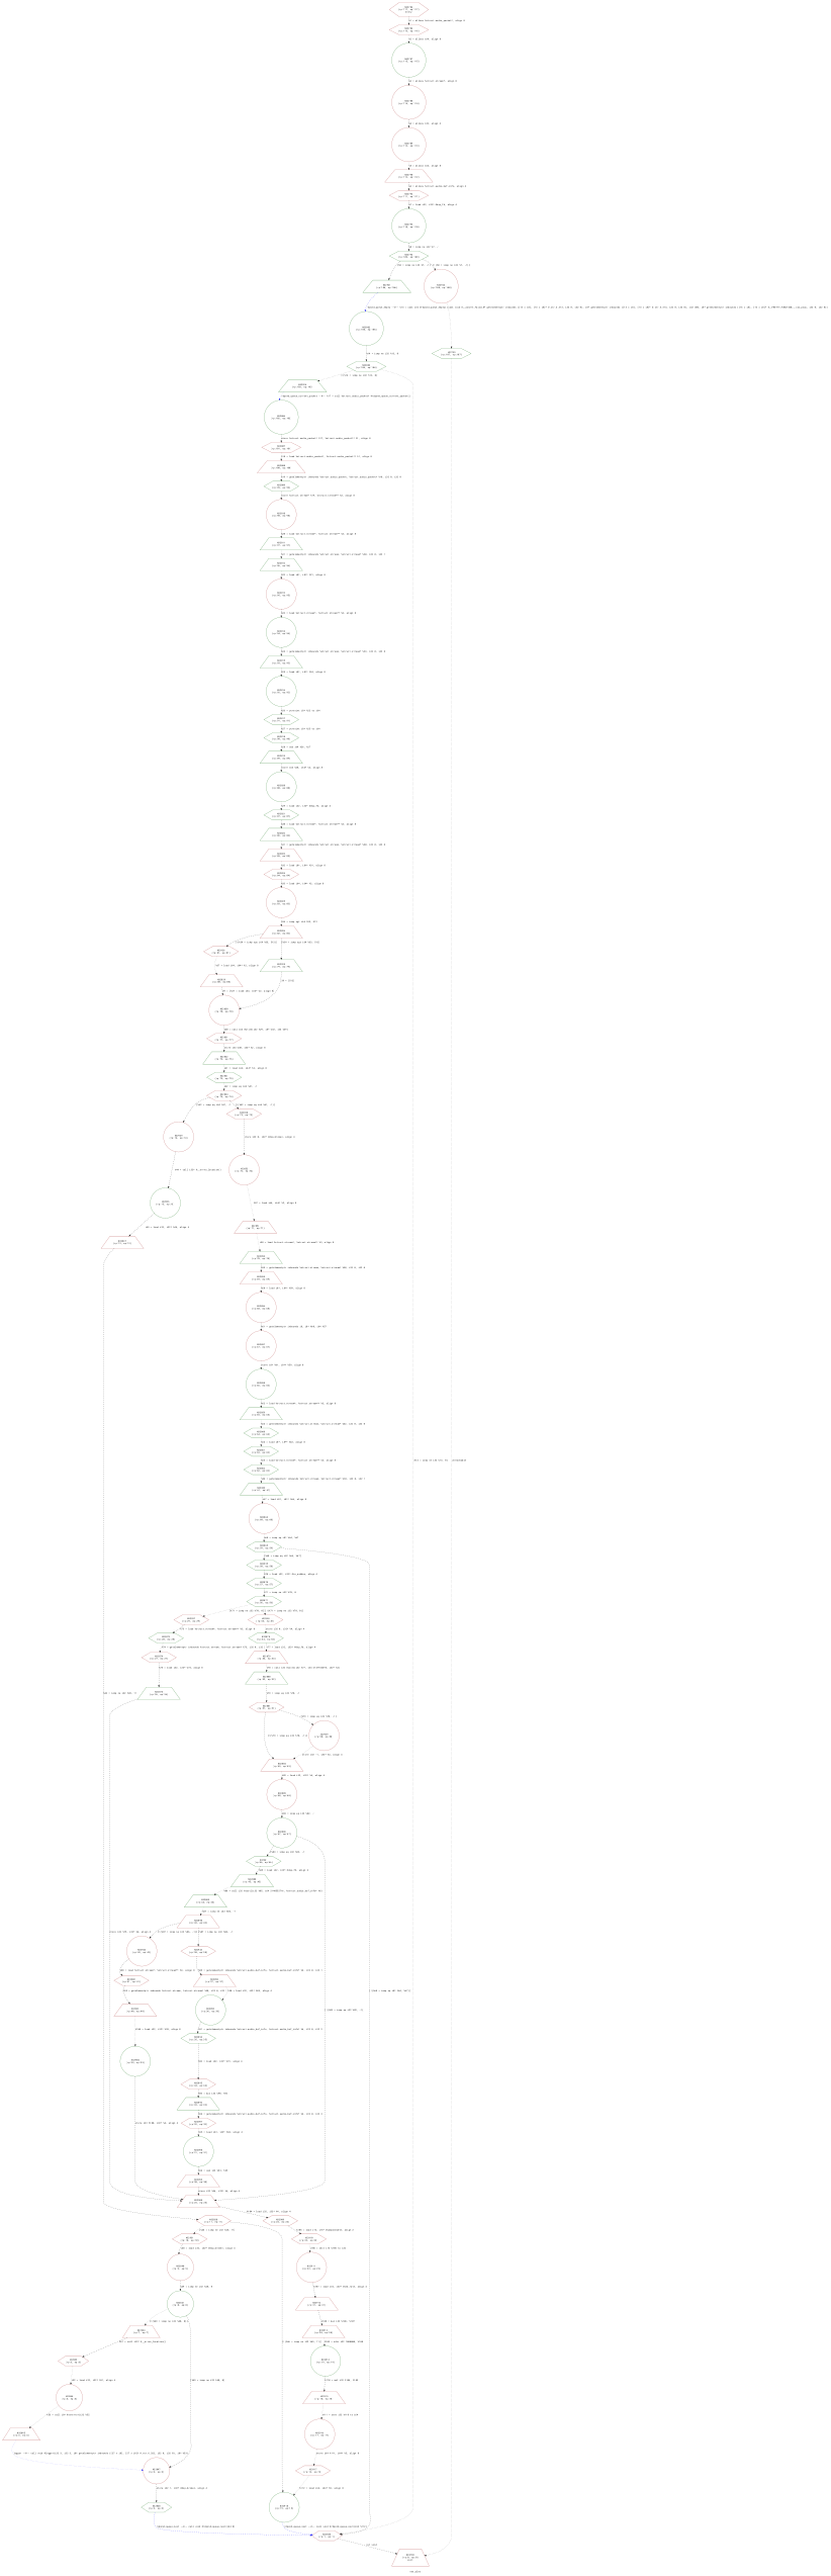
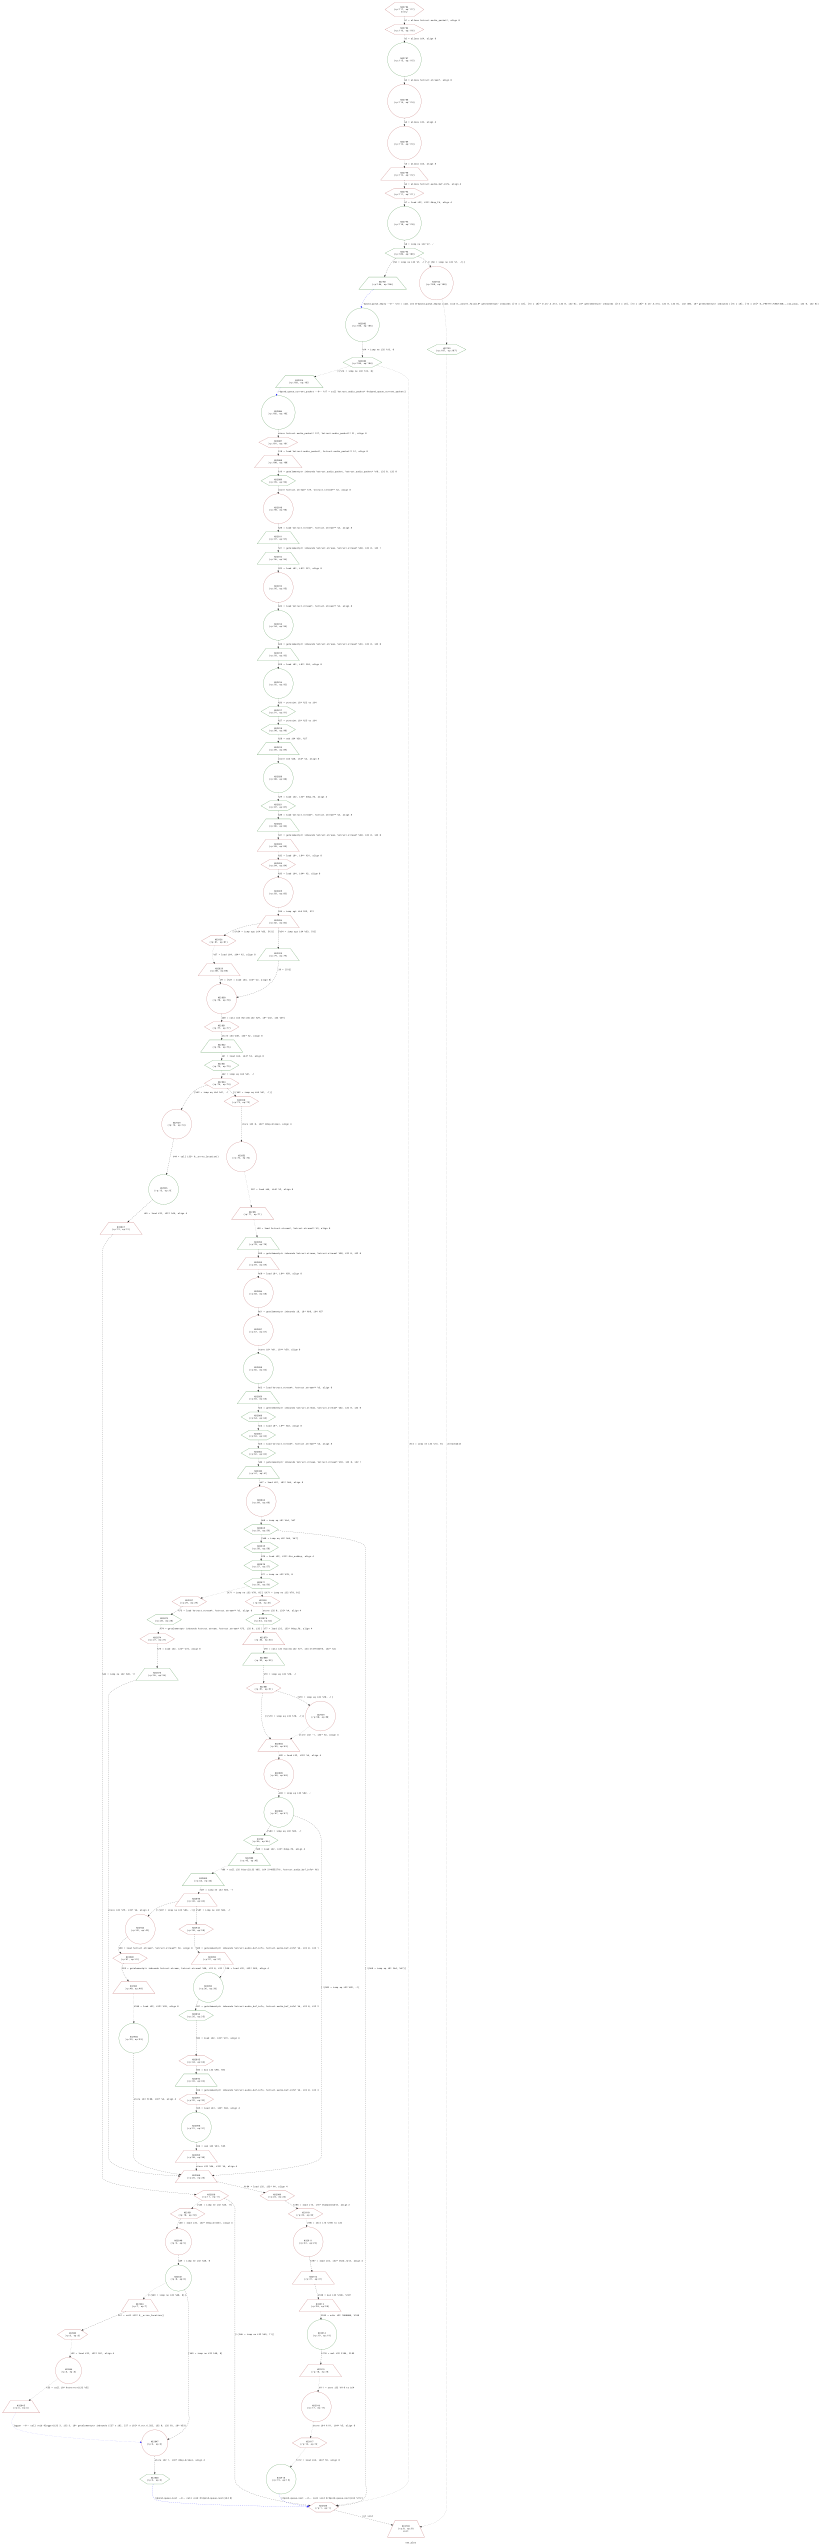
  digraph {
    fontname="Roboto Mono"
    label=oss_play
    node [color=brown fontname="Roboto Mono" shape=hexagon]
    edge [fontname="Roboto Mono" style=dashed]
    n1 [label="N32783\n(rp:0, ep:0)\nexit" shape=trapezium]
    n2 [label="N32784\n(rp:117, ep:117)\nentry"]
    n3 [label="N32786\n(rp:116, ep:116)"]
    n4 [color=darkgreen label="N32787\n(rp:115, ep:115)" shape=circle]
    n5 [label="N32788\n(rp:114, ep:114)" shape=circle]
    n6 [label="N32789\n(rp:113, ep:113)" shape=circle]
    n7 [label="N32790\n(rp:112, ep:112)" shape=trapezium]
    n8 [label="N32794\n(rp:111, ep:111)"]
    n9 [color=darkgreen label="N32795\n(rp:110, ep:110)" shape=circle]
    n10 [color=darkgreen label="N32796\n(rp:109, ep:109)"]
    n11 [color=darkgreen label="N32921\n(rp:106, ep:106)" shape=trapezium]
    n12 [label="N32922\n(rp:108, ep:108)" shape=circle]
    n13 [color=darkgreen label="N32802\n(rp:105, ep:105)" shape=circle]
    n14 [color=darkgreen label="N32799\n(rp:107, ep:107)"]
    n15 [color=darkgreen label="N32803\n(rp:104, ep:104)"]
    n16 [color=darkgreen label="N32924\n(rp:103, ep:103)" shape=trapezium]
    n17 [label="N32920\n(rp:1, ep:1)"]
    n18 [color=darkgreen label="N32806\n(rp:102, ep:102)" shape=circle]
    n19 [label="N32807\n(rp:101, ep:101)"]
    n20 [label="N32808\n(rp:100, ep:100)" shape=trapezium]
    n21 [color=darkgreen label="N32809\n(rp:99, ep:99)"]
    n22 [label="N32810\n(rp:98, ep:98)" shape=circle]
    n23 [color=darkgreen label="N32811\n(rp:97, ep:97)" shape=trapezium]
    n24 [color=darkgreen label="N32812\n(rp:96, ep:96)" shape=trapezium]
    n25 [label="N32813\n(rp:95, ep:95)" shape=circle]
    n26 [color=darkgreen label="N32814\n(rp:94, ep:94)" shape=circle]
    n27 [color=darkgreen label="N32815\n(rp:93, ep:93)" shape=trapezium]
    n28 [color=darkgreen label="N32816\n(rp:92, ep:92)" shape=circle]
    n29 [color=darkgreen label="N32817\n(rp:91, ep:91)"]
    n30 [color=darkgreen label="N32818\n(rp:90, ep:90)"]
    n31 [color=darkgreen label="N32819\n(rp:89, ep:89)" shape=trapezium]
    n32 [color=darkgreen label="N32820\n(rp:88, ep:88)" shape=circle]
    n33 [color=darkgreen label="N32821\n(rp:87, ep:87)"]
    n34 [color=darkgreen label="N32822\n(rp:86, ep:86)" shape=trapezium]
    n35 [label="N32823\n(rp:85, ep:85)" shape=trapezium]
    n36 [label="N32824\n(rp:84, ep:84)"]
    n37 [label="N32825\n(rp:83, ep:83)" shape=circle]
    n38 [label="N32826\n(rp:82, ep:82)" shape=trapezium]
    n39 [color=darkgreen label="N32925\n(rp:79, ep:79)" shape=trapezium]
    n40 [label="N32926\n(rp:81, ep:81)"]
    n41 [label="N32830\n(rp:78, ep:78)" shape=circle]
    n42 [label="N32829\n(rp:80, ep:80)" shape=trapezium]
    n43 [label="N32831\n(rp:77, ep:77)"]
    n44 [color=darkgreen label="N32832\n(rp:76, ep:76)" shape=trapezium]
    n45 [color=darkgreen label="N32833\n(rp:75, ep:75)"]
    n46 [label="N32834\n(rp:74, ep:74)"]
    n47 [label="N32929\n(rp:14, ep:14)" shape=circle]
    n48 [label="N32930\n(rp:73, ep:73)"]
    n49 [color=darkgreen label="N32836\n(rp:13, ep:13)" shape=circle]
    n50 [label="N32852\n(rp:72, ep:72)" shape=circle]
    n51 [label="N32837\n(rp:12, ep:12)" shape=trapezium]
    n52 [label="N32853\n(rp:71, ep:71)" shape=trapezium]
    n53 [label="N32838\n(rp:11, ep:11)"]
    n54 [label="N32931\n(rp:10, ep:10)"]
    n55 [label="N32840\n(rp:9, ep:9)" shape=circle]
    n56 [color=darkgreen label="N32841\n(rp:8, ep:8)" shape=circle]
    n57 [label="N32934\n(rp:7, ep:7)" shape=trapezium]
    n58 [label="N32847\n(rp:3, ep:3)" shape=circle]
    n59 [label="N32843\n(rp:6, ep:6)"]
    n60 [color=darkgreen label="N32848\n(rp:2, ep:2)"]
    n61 [label="N32844\n(rp:5, ep:5)" shape=circle]
    n62 [label="N32845\n(rp:4, ep:4)" shape=trapezium]
    n63 [color=darkgreen label="N32854\n(rp:70, ep:70)" shape=trapezium]
    n64 [label="N32855\n(rp:69, ep:69)" shape=trapezium]
    n65 [label="N32856\n(rp:68, ep:68)" shape=circle]
    n66 [label="N32857\n(rp:67, ep:67)" shape=circle]
    n67 [color=darkgreen label="N32858\n(rp:66, ep:66)" shape=circle]
    n68 [color=darkgreen label="N32859\n(rp:65, ep:65)" shape=trapezium]
    n69 [color=darkgreen label="N32860\n(rp:64, ep:64)"]
    n70 [color=darkgreen label="N32861\n(rp:63, ep:63)"]
    n71 [color=darkgreen label="N32862\n(rp:62, ep:62)"]
    n72 [color=darkgreen label="N32863\n(rp:61, ep:61)" shape=trapezium]
    n73 [label="N32864\n(rp:60, ep:60)" shape=circle]
    n74 [color=darkgreen label="N32865\n(rp:59, ep:59)"]
    n75 [color=darkgreen label="N32935\n(rp:58, ep:58)"]
    n76 [color=darkgreen label="N32870\n(rp:57, ep:57)"]
    n77 [color=darkgreen label="N32871\n(rp:56, ep:56)"]
    n78 [label="N32937\n(rp:29, ep:29)"]
    n79 [label="N32938\n(rp:55, ep:55)"]
    n80 [color=darkgreen label="N32873\n(rp:28, ep:28)"]
    n81 [color=darkgreen label="N32878\n(rp:54, ep:54)"]
    n82 [label="N32874\n(rp:27, ep:27)"]
    n83 [label="N32879\n(rp:53, ep:53)" shape=trapezium]
    n84 [color=darkgreen label="N32875\n(rp:26, ep:26)" shape=trapezium]
    n85 [label="N32908\n(rp:25, ep:25)" shape=trapezium]
    n86 [label="N32909\n(rp:24, ep:24)"]
    n87 [label="N32910\n(rp:23, ep:23)"]
    n88 [color=darkgreen label="N32880\n(rp:52, ep:52)" shape=trapezium]
    n89 [label="N32881\n(rp:51, ep:51)"]
    n90 [label="N32939\n(rp:50, ep:50)" shape=circle]
    n91 [label="N32884\n(rp:49, ep:49)" shape=trapezium]
    n92 [label="N32885\n(rp:48, ep:48)" shape=circle]
    n93 [color=darkgreen label="N32886\n(rp:47, ep:47)" shape=circle]
    n94 [color=darkgreen label="N32941\n(rp:46, ep:46)"]
    n95 [color=darkgreen label="N32888\n(rp:45, ep:45)" shape=trapezium]
    n96 [color=darkgreen label="N32889\n(rp:44, ep:44)" shape=trapezium]
    n97 [label="N32890\n(rp:43, ep:43)" shape=trapezium]
    n98 [label="N32943\n(rp:38, ep:38)"]
    n99 [label="N32944\n(rp:42, ep:42)" shape=circle]
    n100 [label="N32892\n(rp:37, ep:37)" shape=trapezium]
    n101 [label="N32902\n(rp:41, ep:41)"]
    n102 [color=darkgreen label="N32893\n(rp:36, ep:36)" shape=circle]
    n103 [label="N32903\n(rp:40, ep:40)" shape=trapezium]
    n104 [color=darkgreen label="N32894\n(rp:35, ep:35)"]
    n105 [label="N32895\n(rp:34, ep:34)"]
    n106 [color=darkgreen label="N32896\n(rp:33, ep:33)" shape=trapezium]
    n107 [label="N32897\n(rp:32, ep:32)"]
    n108 [color=darkgreen label="N32898\n(rp:31, ep:31)" shape=circle]
    n109 [label="N32899\n(rp:30, ep:30)" shape=trapezium]
    n110 [color=darkgreen label="N32904\n(rp:39, ep:39)" shape=circle]
    n111 [label="N32911\n(rp:22, ep:22)" shape=circle]
    n112 [label="N32912\n(rp:21, ep:21)" shape=trapezium]
    n113 [label="N32913\n(rp:20, ep:20)" shape=trapezium]
    n114 [color=darkgreen label="N32914\n(rp:19, ep:19)" shape=circle]
    n115 [label="N32915\n(rp:18, ep:18)" shape=trapezium]
    n116 [label="N32916\n(rp:17, ep:17)" shape=circle]
    n117 [label="N32917\n(rp:16, ep:16)"]
    n118 [color=darkgreen label="N32918\n(rp:15, ep:15)" shape=circle]
    n2 -> n3 [label="%1 = alloca %struct.audio_packet*, align 8"]
    n3 -> n4 [label="%2 = alloca i64, align 8" style=dotted]
    n4 -> n5 [label="%3 = alloca %struct.stream*, align 8"]
    n5 -> n6 [label="%4 = alloca i32, align 4"]
    n6 -> n7 [label="%5 = alloca i64, align 8" style=dotted]
    n7 -> n8 [label="%6 = alloca %struct.audio_buf_info, align 4"]
    n8 -> n9 [label="%7 = load i32, i32* @dsp_fd, align 4"]
    n9 -> n10 [label="%8 = icmp ne i32 %7, -1"]
    n10 -> n11 [label="[%8 = icmp ne i32 %7, -1]"]
    n10 -> n12 [label="[!(%8 = icmp ne i32 %7, -1)]"]
    n11 -> n13 [color=blue label="rdpsnd_queue_empty --@-- %13 = call i32 @rdpsnd_queue_empty()"]
    n12 -> n14 [label="call void @__assert_fail(i8* getelementptr inbounds ([13 x i8], [13 x i8]* @.str.4.313, i32 0, i32 0), i8* getelementptr inbounds ([13 x i8], [13 x i8]* @.str.5.314, i32 0, i32 0), i32 406, i8* getelementptr inbounds ([16 x i8], [16 x i8]* @__PRETTY_FUNCTION__.oss_play, i32 0, i32 0))" style=dotted]
    n13 -> n15 [label="%14 = icmp ne i32 %13, 0"]
    n14 -> n1 [label=unreachable style=dotted]
    n15 -> n16 [label="[!(%14 = icmp ne i32 %13, 0)]" style=dotted]
    n15 -> n17 [label="[%14 = icmp ne i32 %13, 0]" style=dotted]
    n16 -> n18 [color=blue label="rdpsnd_queue_current_packet --@-- %17 = call %struct.audio_packet* @rdpsnd_queue_current_packet()" style=dotted]
    n17 -> n1 [label="ret void"]
    n18 -> n19 [label="store %struct.audio_packet* %17, %struct.audio_packet** %1, align 8"]
    n19 -> n20 [label="%18 = load %struct.audio_packet*, %struct.audio_packet** %1, align 8" style=dotted]
    n20 -> n21 [label="%19 = getelementptr inbounds %struct.audio_packet, %struct.audio_packet* %18, i32 0, i32 0"]
    n21 -> n22 [label="store %struct.stream* %19, %struct.stream** %3, align 8"]
    n22 -> n23 [label="%20 = load %struct.stream*, %struct.stream** %3, align 8"]
    n23 -> n24 [label="%21 = getelementptr inbounds %struct.stream, %struct.stream* %20, i32 0, i32 1" style=dotted]
    n24 -> n25 [label="%22 = load i8*, i8** %21, align 8" style=dotted]
    n25 -> n26 [label="%23 = load %struct.stream*, %struct.stream** %3, align 8"]
    n26 -> n27 [label="%24 = getelementptr inbounds %struct.stream, %struct.stream* %23, i32 0, i32 0"]
    n27 -> n28 [label="%25 = load i8*, i8** %24, align 8"]
    n28 -> n29 [label="%26 = ptrtoint i8* %22 to i64"]
    n29 -> n30 [label="%27 = ptrtoint i8* %25 to i64"]
    n30 -> n31 [label="%28 = sub i64 %26, %27" style=dotted]
    n31 -> n32 [label="store i64 %28, i64* %2, align 8"]
    n32 -> n33 [label="%29 = load i32, i32* @dsp_fd, align 4" style=dotted]
    n33 -> n34 [label="%30 = load %struct.stream*, %struct.stream** %3, align 8"]
    n34 -> n35 [label="%31 = getelementptr inbounds %struct.stream, %struct.stream* %30, i32 0, i32 0" style=dotted]
    n35 -> n36 [label="%32 = load i8*, i8** %31, align 8" style=dotted]
    n36 -> n37 [label="%33 = load i64, i64* %2, align 8"]
    n37 -> n38 [label="%34 = icmp sgt i64 %33, 512" style=dotted]
    n38 -> n39 [label="[%34 = icmp sgt i64 %33, 512]"]
    n38 -> n40 [label="[!(%34 = icmp sgt i64 %33, 512)]"]
    n39 -> n41 [label="39 = [512]"]
    n40 -> n42 [label="%37 = load i64, i64* %2, align 8" style=dotted]
    n41 -> n43 [label="%40 = call i64 @write(i32 %29, i8* %32, i64 %39)"]
    n42 -> n41 [label="39 = [%37 = load i64, i64* %2, align 8]"]
    n43 -> n44 [label="store i64 %40, i64* %2, align 8"]
    n44 -> n45 [label="%41 = load i64, i64* %2, align 8" style=dotted]
    n45 -> n46 [label="%42 = icmp eq i64 %41, -1" style=dotted]
    n46 -> n47 [label="[%42 = icmp eq i64 %41, -1]"]
    n46 -> n48 [label="[!(%42 = icmp eq i64 %41, -1)]"]
    n47 -> n49 [label="%44 = call i32* @__errno_location()"]
    n48 -> n50 [label="store i32 0, i32* @dsp_broken, align 4"]
    n49 -> n51 [label="%45 = load i32, i32* %44, align 4"]
    n50 -> n52 [label="%57 = load i64, i64* %2, align 8" style=dotted]
    n51 -> n53 [label="%46 = icmp ne i32 %45, 11"]
    n52 -> n63 [label="%58 = load %struct.stream*, %struct.stream** %3, align 8" style=dotted]
-   n53 -> n118 [label="[!(%46 = icmp ne i32 %45, 11)]"]
+   n53 -> n17 [label="[!(%46 = icmp ne i32 %45, 11)]"]
    n53 -> n54 [label="[%46 = icmp ne i32 %45, 11]" style=dotted]
    n54 -> n55 [label="%48 = load i32, i32* @dsp_broken, align 4"]
    n55 -> n56 [label="%49 = icmp ne i32 %48, 0"]
    n56 -> n57 [label="[!(%49 = icmp ne i32 %48, 0)]" style=dotted]
    n56 -> n58 [label="[%49 = icmp ne i32 %48, 0]"]
    n57 -> n59 [label="%51 = call i32* @__errno_location()"]
    n58 -> n60 [label="store i32 1, i32* @dsp_broken, align 4"]
    n59 -> n61 [label="%52 = load i32, i32* %51, align 4" style=dotted]
    n60 -> n17 [color=blue label="rdpsnd_queue_next --@-- call void @rdpsnd_queue_next(i64 0)"]
    n61 -> n62 [label="%53 = call i8* @strerror(i32 %52)" style=dotted]
    n62 -> n58 [color=blue label="logger --@-- call void @logger(i32 3, i32 3, i8* getelementptr inbounds ([27 x i8], [27 x i8]* @.str.6.322, i32 0, i32 0), i8* %53)" style=dotted]
    n63 -> n64 [label="%59 = getelementptr inbounds %struct.stream, %struct.stream* %58, i32 0, i32 0"]
    n64 -> n65 [label="%60 = load i8*, i8** %59, align 8" style=dotted]
    n65 -> n66 [label="%61 = getelementptr inbounds i8, i8* %60, i64 %57"]
    n66 -> n67 [label="store i8* %61, i8** %59, align 8" style=dotted]
    n67 -> n68 [label="%62 = load %struct.stream*, %struct.stream** %3, align 8"]
    n68 -> n69 [label="%63 = getelementptr inbounds %struct.stream, %struct.stream* %62, i32 0, i32 0" style=dotted]
    n69 -> n70 [label="%64 = load i8*, i8** %63, align 8" style=dotted]
    n70 -> n71 [label="%65 = load %struct.stream*, %struct.stream** %3, align 8" style=dotted]
    n71 -> n72 [label="%66 = getelementptr inbounds %struct.stream, %struct.stream* %65, i32 0, i32 1" style=dotted]
    n72 -> n73 [label="%67 = load i8*, i8** %66, align 8"]
    n73 -> n74 [label="%68 = icmp eq i8* %64, %67" style=dotted]
    n74 -> n17 [label="[!(%68 = icmp eq i8* %64, %67)]"]
    n74 -> n75 [label="[%68 = icmp eq i8* %64, %67]" style=dotted]
    n75 -> n76 [label="%70 = load i32, i32* @in_esddsp, align 4"]
    n76 -> n77 [label="%71 = icmp ne i32 %70, 0"]
    n77 -> n78 [label="[%71 = icmp ne i32 %70, 0]" style=dotted]
    n77 -> n79 [label="[!(%71 = icmp ne i32 %70, 0)]" style=dotted]
    n78 -> n80 [label="%73 = load %struct.stream*, %struct.stream** %3, align 8"]
    n79 -> n81 [label="store i32 0, i32* %4, align 4" style=dotted]
    n80 -> n82 [label="%74 = getelementptr inbounds %struct.stream, %struct.stream* %73, i32 0, i32 3" style=dotted]
    n81 -> n83 [label="%77 = load i32, i32* @dsp_fd, align 4"]
    n82 -> n84 [label="%75 = load i32, i32* %74, align 8"]
    n83 -> n88 [label="%78 = call i32 @ioctl(i32 %77, i64 2147766295, i32* %4)" style=dotted]
    n84 -> n85 [label="store i32 %75, i32* %4, align 4"]
    n85 -> n86 [label="%104 = load i32, i32* %4, align 4"]
    n86 -> n87 [label="%105 = load i16, i16* @samplewidth, align 2"]
    n87 -> n111 [label="%106 = sext i16 %105 to i32" style=dotted]
    n88 -> n89 [label="%79 = icmp eq i32 %78, -1"]
    n89 -> n90 [label="[%79 = icmp eq i32 %78, -1]"]
    n89 -> n91 [label="[!(%79 = icmp eq i32 %78, -1)]"]
    n90 -> n91 [label="store i32 -1, i32* %4, align 4" style=dotted]
    n91 -> n92 [label="%82 = load i32, i32* %4, align 4" style=dotted]
    n92 -> n93 [label="%83 = icmp eq i32 %82, -1"]
    n93 -> n85 [label="[!(%83 = icmp eq i32 %82, -1)]"]
    n93 -> n94 [label="[%83 = icmp eq i32 %82, -1]"]
    n94 -> n95 [label="%85 = load i32, i32* @dsp_fd, align 4"]
    n95 -> n96 [label="%86 = call i32 @ioctl(i32 %85, i64 2148552716, %struct.audio_buf_info* %6)" style=dotted]
    n96 -> n97 [label="%87 = icmp ne i32 %86, -1" style=dotted]
    n97 -> n98 [label="[%87 = icmp ne i32 %86, -1]"]
    n97 -> n99 [label="[!(%87 = icmp ne i32 %86, -1)]"]
    n98 -> n100 [label="%89 = getelementptr inbounds %struct.audio_buf_info, %struct.audio_buf_info* %6, i32 0, i32 1"]
    n99 -> n101 [label="%98 = load %struct.stream*, %struct.stream** %3, align 8"]
    n100 -> n102 [label="%90 = load i32, i32* %89, align 4" style=dotted]
    n101 -> n103 [label="%99 = getelementptr inbounds %struct.stream, %struct.stream* %98, i32 0, i32 3"]
    n102 -> n104 [label="%91 = getelementptr inbounds %struct.audio_buf_info, %struct.audio_buf_info* %6, i32 0, i32 2"]
    n103 -> n110 [label="%100 = load i32, i32* %99, align 8" style=dotted]
    n104 -> n105 [label="%92 = load i32, i32* %91, align 4"]
    n105 -> n106 [label="%93 = mul i32 %90, %92"]
    n106 -> n107 [label="%94 = getelementptr inbounds %struct.audio_buf_info, %struct.audio_buf_info* %6, i32 0, i32 3"]
    n107 -> n108 [label="%95 = load i32, i32* %94, align 4" style=dotted]
    n108 -> n109 [label="%96 = sub i32 %93, %95"]
    n109 -> n85 [label="store i32 %96, i32* %4, align 4"]
    n110 -> n85 [label="store i32 %100, i32* %4, align 4"]
    n111 -> n112 [label="%107 = load i32, i32* @snd_rate, align 4"]
    n112 -> n113 [label="%108 = mul i32 %106, %107"]
    n113 -> n114 [label="%109 = udiv i32 1000000, %108" style=dotted]
    n114 -> n115 [label="%110 = mul i32 %104, %109"]
    n115 -> n116 [label="%111 = zext i32 %110 to i64" style=dotted]
    n116 -> n117 [label="store i64 %111, i64* %5, align 8" style=dotted]
    n117 -> n118 [label="%112 = load i64, i64* %5, align 8" style=dotted]
    n118 -> n17 [color=blue label="rdpsnd_queue_next --@-- call void @rdpsnd_queue_next(i64 %112)"]
  }
